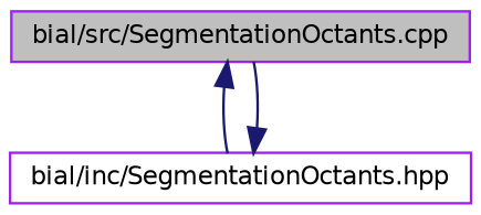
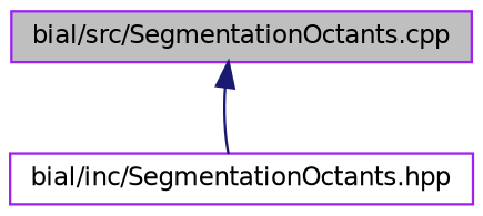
  digraph {
    node [color=purple fontname=Helvetica fontsize=10 shape=record style=filled]
    edge [color=midnightblue dir=back fontname=Helvetica fontsize=10 labelfontname=Helvetica labelfontsize=10 style=solid]
    n1 [fillcolor=grey75 fontcolor=black height=0.2 label="bial/src/SegmentationOctants.cpp" width=0.4]
    n2 [fillcolor=white height=0.2 label="bial/inc/SegmentationOctants.hpp" width=0.4]
    n1 -> n2
-   n2 -> n1
  }
